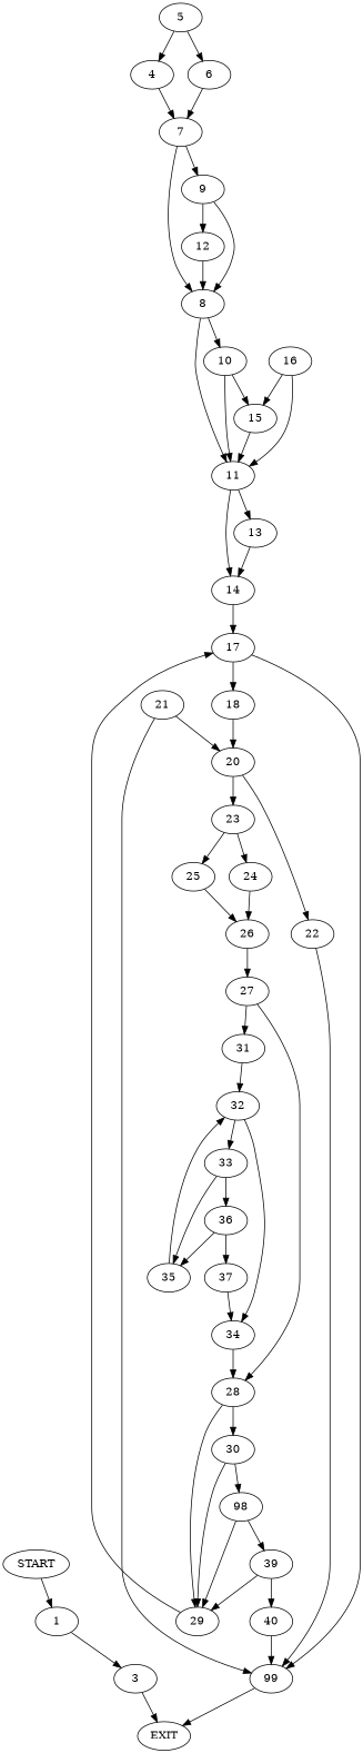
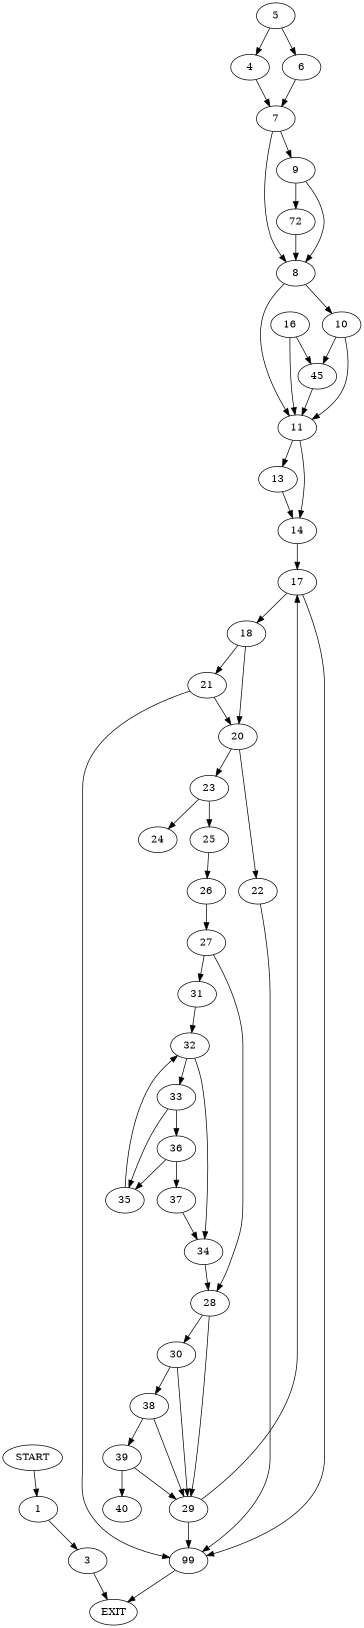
  digraph {
    n1 [label=START]
    1
    3
    n4 [label=EXIT]
    4
    7
    5
    6
    8
    9
    10
    11
-   12
-   15
+   12 [label=72]
+   15 [label=45]
    13
    14
    17
    18
    n19 [label=99]
    16
    20
    21
    22
    23
    24
    25
    26
    27
    28
    31
    29
    30
    32
-   38 [label=98]
+   38
    39
    33
    34
    35
    36
    37
    40
    n1 -> 1
    1 -> 3
    3 -> n4
    4 -> 7
    7 -> 8
    7 -> 9
    5 -> 4
    5 -> 6
    6 -> 7
    8 -> 10
    8 -> 11
    9 -> 8
    9 -> 12
    10 -> 11
    10 -> 15
    11 -> 13
    11 -> 14
    12 -> 8
    15 -> 11
    13 -> 14
    14 -> 17
    17 -> 18
    17 -> n19
    18 -> 20
+   18 -> 21
    n19 -> n4
    16 -> 11
    16 -> 15
    20 -> 22
    20 -> 23
    21 -> n19
    21 -> 20
    22 -> n19
    23 -> 24
    23 -> 25
-   24 -> 26
    25 -> 26
    26 -> 27
    27 -> 28
    27 -> 31
    28 -> 29
    28 -> 30
    31 -> 32
    29 -> 17
    30 -> 29
    30 -> 38
    32 -> 33
    32 -> 34
    38 -> 29
    38 -> 39
    39 -> 29
    39 -> 40
    33 -> 35
    33 -> 36
    34 -> 28
    35 -> 32
    36 -> 35
    36 -> 37
    37 -> 34
-   40 -> n19
+   29 -> n19
  }
